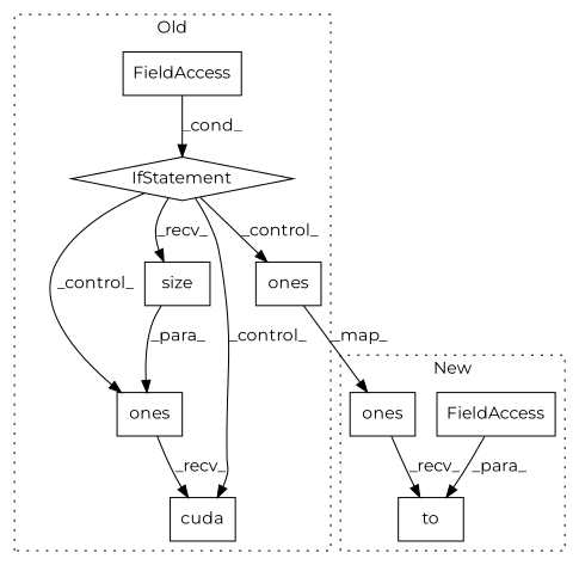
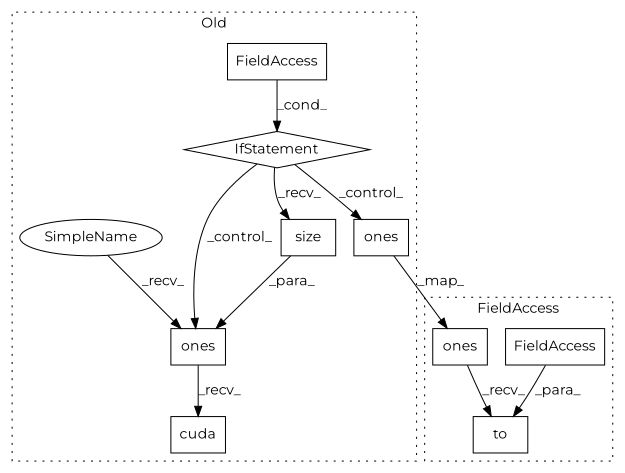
  digraph {
    fontname=Montserrat
    node [a=32 fontname=Montserrat l="5,1" shape=box]
    edge [fontname=Montserrat]
    n1 [label=ones s="3679,3708"]
    n2 [l=6 label=cuda s=3710]
    n3 [a=25 l=3 label=IfStatement s=3670 shape=diamond]
    n4 [label=ones s="3725,3754"]
    n5 [a=22 l=14 label=FieldAccess s=3656]
    n6 [l=6 label=size s=3702]
+   n7 [a=42 l=5 label=SimpleName s=3673 shape=ellipse]
    n8 [l="3,1" label=to s="3639,3648"]
    n9 [a=22 l=6 label=FieldAccess s=3642]
    n10 [label=ones s="3608,3637"]
    subgraph cluster_1 {
      label=Old
      style=dotted
      n1
      n2
      n3
      n4
      n5
      n6
+     n7
    }
    subgraph cluster_2 {
-     label=New
+     label=FieldAccess
      style=dotted
      n8
      n9
      n10
    }
    n1 -> n2 [label=_recv_]
    n3 -> n1 [label=_control_]
-   n3 -> n2 [label=_control_]
    n3 -> n4 [label=_control_]
    n3 -> n6 [label=_recv_]
    n4 -> n10 [label=_map_]
    n5 -> n3 [label=_cond_]
    n6 -> n1 [label=_para_]
+   n7 -> n1 [label=_recv_]
    n9 -> n8 [label=_para_]
    n10 -> n8 [label=_recv_]
  }
